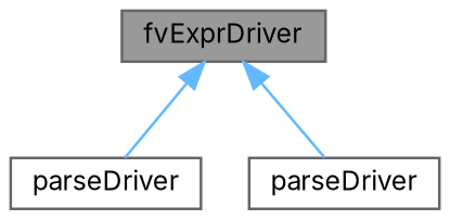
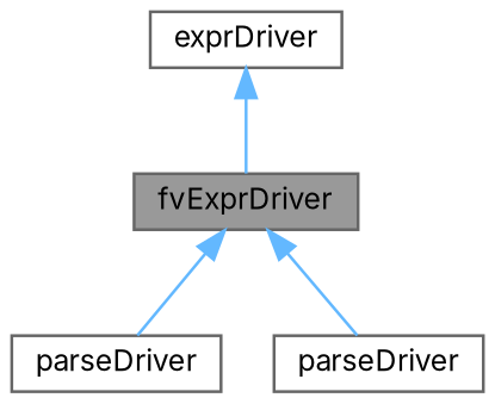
  digraph {
    fontname=Inter
    node [color=gray40 fillcolor=white fontname=Inter fontsize=10 shape=box style=filled]
    edge [color=steelblue1 dir=back fontname=Inter fontsize=10 labelfontname=Helvetica labelfontsize=10 style=solid]
    n1 [fillcolor=grey60 fontcolor=black height=0.2 label=fvExprDriver width=0.4]
    n2 [height=0.2 label=parseDriver width=0.4]
    n3 [height=0.2 label=parseDriver width=0.4]
+   n4 [height=0.2 label=exprDriver width=0.4]
    n1 -> n2
    n1 -> n3
+   n4 -> n1
  }
